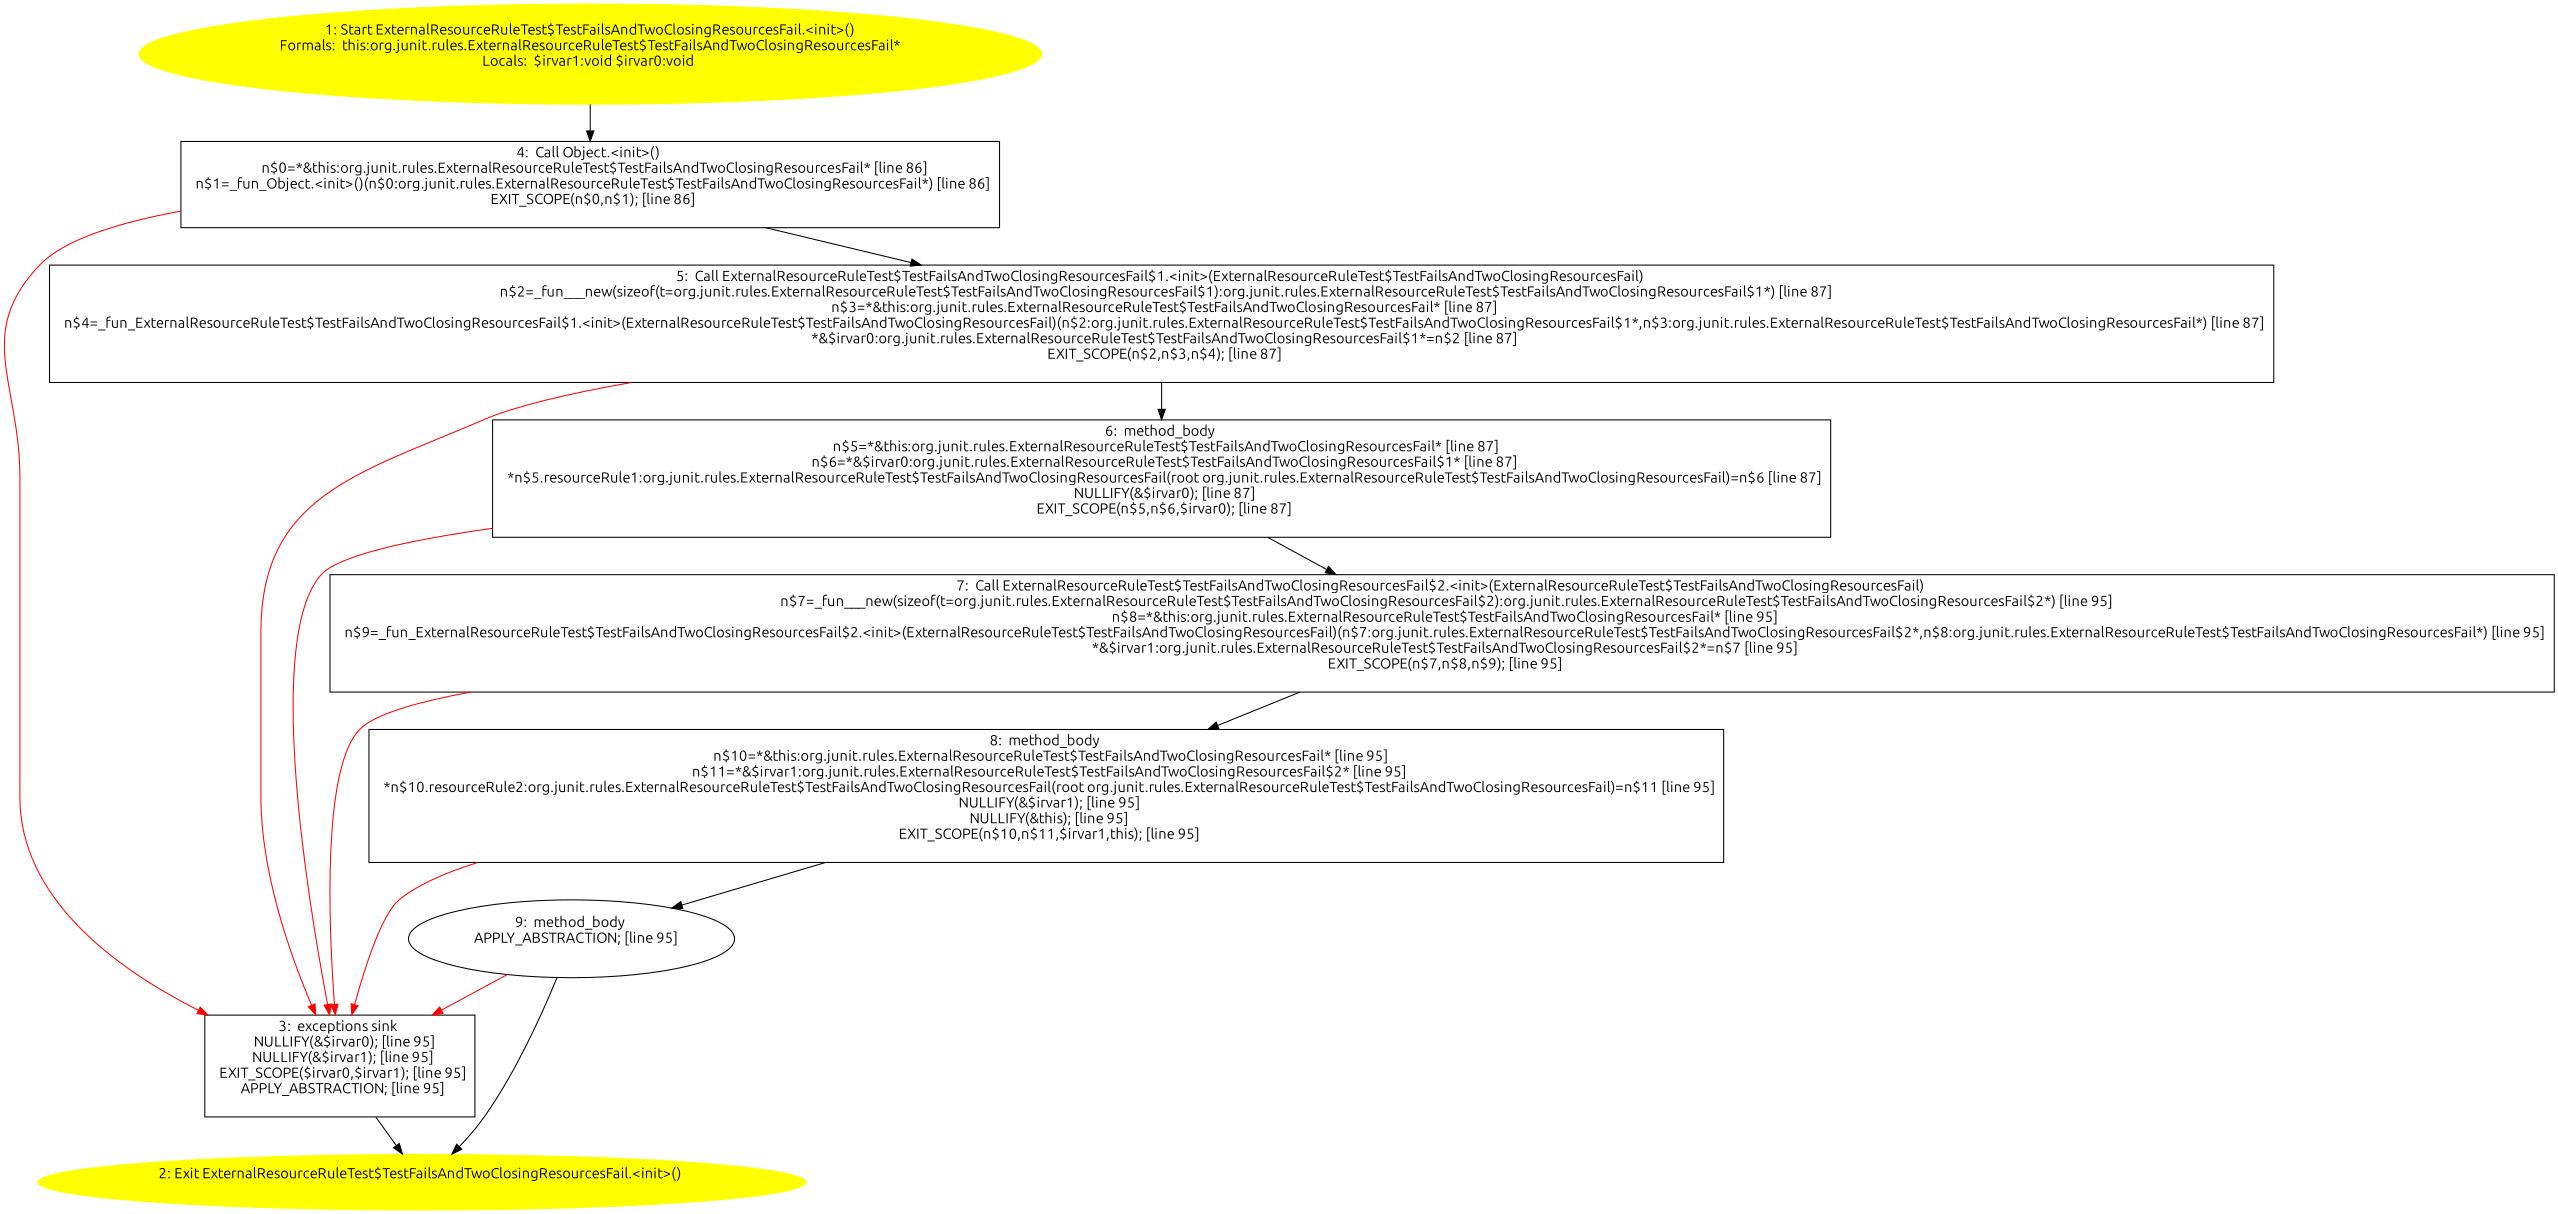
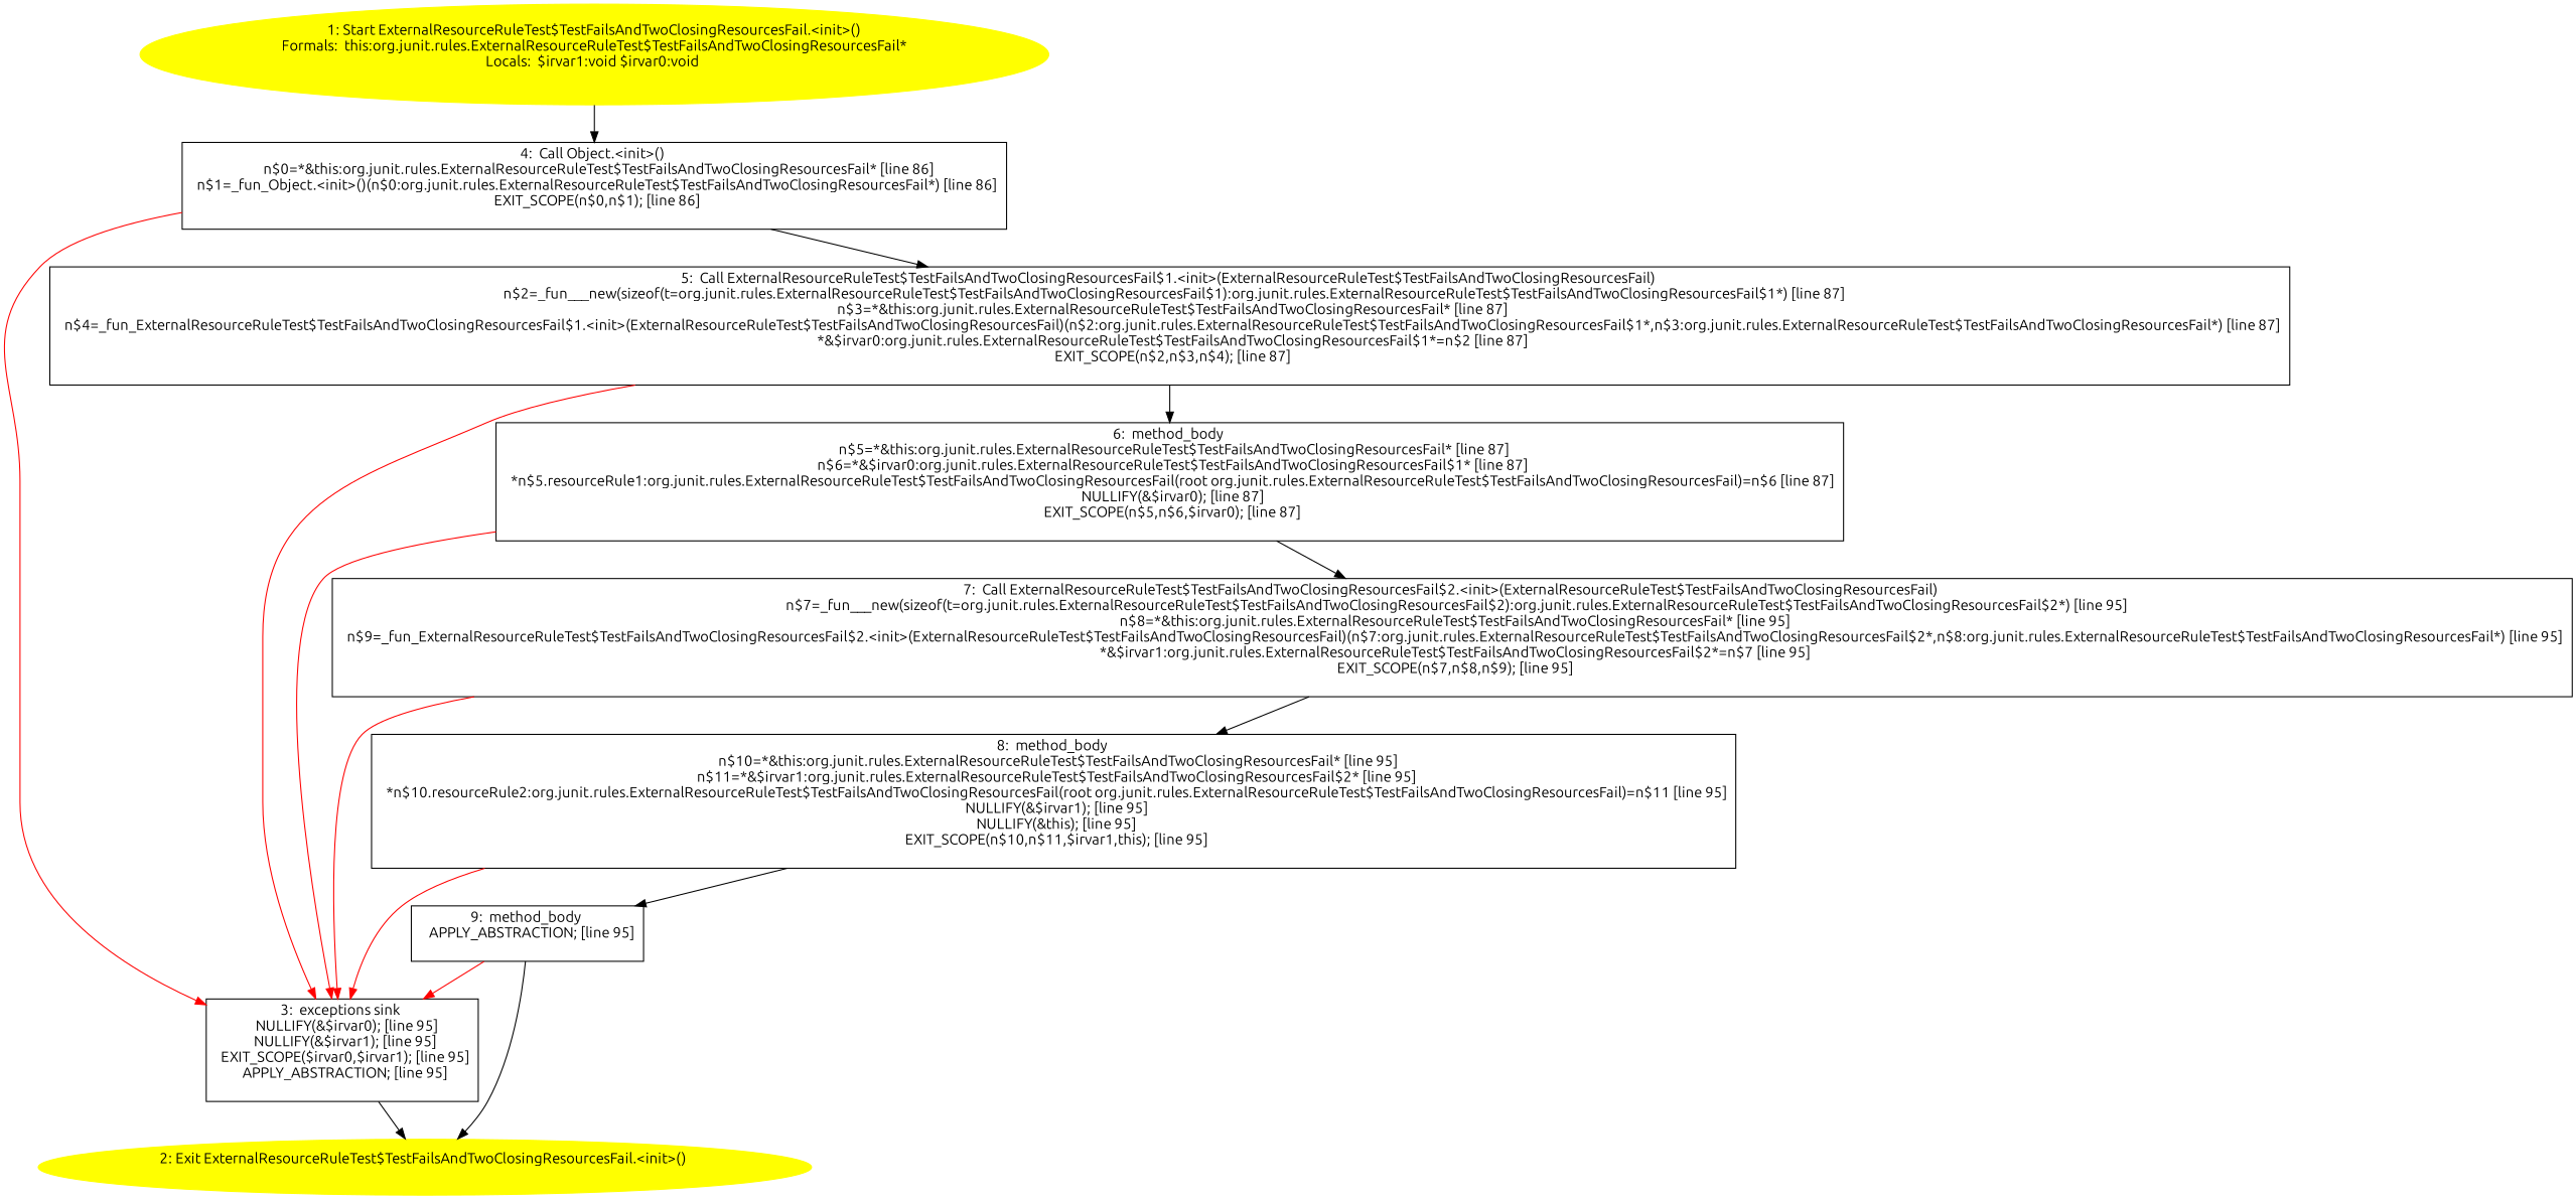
  digraph {
    fontname=Ubuntu
    node [fontname=Ubuntu shape=box]
    edge [fontname=Ubuntu]
    n1 [color=yellow label="1: Start ExternalResourceRuleTest$TestFailsAndTwoClosingResourcesFail.<init>()\nFormals:  this:org.junit.rules.ExternalResourceRuleTest$TestFailsAndTwoClosingResourcesFail*\nLocals:  $irvar1:void $irvar0:void \n  " style=filled shape=""]
    n2 [label="4:  Call Object.<init>() \n   n$0=*&this:org.junit.rules.ExternalResourceRuleTest$TestFailsAndTwoClosingResourcesFail* [line 86]\n  n$1=_fun_Object.<init>()(n$0:org.junit.rules.ExternalResourceRuleTest$TestFailsAndTwoClosingResourcesFail*) [line 86]\n  EXIT_SCOPE(n$0,n$1); [line 86]\n "]
    n3 [label="3:  exceptions sink \n   NULLIFY(&$irvar0); [line 95]\n  NULLIFY(&$irvar1); [line 95]\n  EXIT_SCOPE($irvar0,$irvar1); [line 95]\n  APPLY_ABSTRACTION; [line 95]\n "]
    n4 [label="5:  Call ExternalResourceRuleTest$TestFailsAndTwoClosingResourcesFail$1.<init>(ExternalResourceRuleTest$TestFailsAndTwoClosingResourcesFail) \n   n$2=_fun___new(sizeof(t=org.junit.rules.ExternalResourceRuleTest$TestFailsAndTwoClosingResourcesFail$1):org.junit.rules.ExternalResourceRuleTest$TestFailsAndTwoClosingResourcesFail$1*) [line 87]\n  n$3=*&this:org.junit.rules.ExternalResourceRuleTest$TestFailsAndTwoClosingResourcesFail* [line 87]\n  n$4=_fun_ExternalResourceRuleTest$TestFailsAndTwoClosingResourcesFail$1.<init>(ExternalResourceRuleTest$TestFailsAndTwoClosingResourcesFail)(n$2:org.junit.rules.ExternalResourceRuleTest$TestFailsAndTwoClosingResourcesFail$1*,n$3:org.junit.rules.ExternalResourceRuleTest$TestFailsAndTwoClosingResourcesFail*) [line 87]\n  *&$irvar0:org.junit.rules.ExternalResourceRuleTest$TestFailsAndTwoClosingResourcesFail$1*=n$2 [line 87]\n  EXIT_SCOPE(n$2,n$3,n$4); [line 87]\n "]
    n5 [color=yellow label="2: Exit ExternalResourceRuleTest$TestFailsAndTwoClosingResourcesFail.<init>() \n  " style=filled shape=""]
    n6 [label="6:  method_body \n   n$5=*&this:org.junit.rules.ExternalResourceRuleTest$TestFailsAndTwoClosingResourcesFail* [line 87]\n  n$6=*&$irvar0:org.junit.rules.ExternalResourceRuleTest$TestFailsAndTwoClosingResourcesFail$1* [line 87]\n  *n$5.resourceRule1:org.junit.rules.ExternalResourceRuleTest$TestFailsAndTwoClosingResourcesFail(root org.junit.rules.ExternalResourceRuleTest$TestFailsAndTwoClosingResourcesFail)=n$6 [line 87]\n  NULLIFY(&$irvar0); [line 87]\n  EXIT_SCOPE(n$5,n$6,$irvar0); [line 87]\n "]
    n7 [label="7:  Call ExternalResourceRuleTest$TestFailsAndTwoClosingResourcesFail$2.<init>(ExternalResourceRuleTest$TestFailsAndTwoClosingResourcesFail) \n   n$7=_fun___new(sizeof(t=org.junit.rules.ExternalResourceRuleTest$TestFailsAndTwoClosingResourcesFail$2):org.junit.rules.ExternalResourceRuleTest$TestFailsAndTwoClosingResourcesFail$2*) [line 95]\n  n$8=*&this:org.junit.rules.ExternalResourceRuleTest$TestFailsAndTwoClosingResourcesFail* [line 95]\n  n$9=_fun_ExternalResourceRuleTest$TestFailsAndTwoClosingResourcesFail$2.<init>(ExternalResourceRuleTest$TestFailsAndTwoClosingResourcesFail)(n$7:org.junit.rules.ExternalResourceRuleTest$TestFailsAndTwoClosingResourcesFail$2*,n$8:org.junit.rules.ExternalResourceRuleTest$TestFailsAndTwoClosingResourcesFail*) [line 95]\n  *&$irvar1:org.junit.rules.ExternalResourceRuleTest$TestFailsAndTwoClosingResourcesFail$2*=n$7 [line 95]\n  EXIT_SCOPE(n$7,n$8,n$9); [line 95]\n "]
    n8 [label="8:  method_body \n   n$10=*&this:org.junit.rules.ExternalResourceRuleTest$TestFailsAndTwoClosingResourcesFail* [line 95]\n  n$11=*&$irvar1:org.junit.rules.ExternalResourceRuleTest$TestFailsAndTwoClosingResourcesFail$2* [line 95]\n  *n$10.resourceRule2:org.junit.rules.ExternalResourceRuleTest$TestFailsAndTwoClosingResourcesFail(root org.junit.rules.ExternalResourceRuleTest$TestFailsAndTwoClosingResourcesFail)=n$11 [line 95]\n  NULLIFY(&$irvar1); [line 95]\n  NULLIFY(&this); [line 95]\n  EXIT_SCOPE(n$10,n$11,$irvar1,this); [line 95]\n "]
-   n9 [label="9:  method_body \n   APPLY_ABSTRACTION; [line 95]\n " shape=ellipse]
+   n9 [label="9:  method_body \n   APPLY_ABSTRACTION; [line 95]\n "]
    n1 -> n2
    n2 -> n3 [color=red]
    n2 -> n4
    n3 -> n5
    n4 -> n3 [color=red]
    n4 -> n6
    n6 -> n3 [color=red]
    n6 -> n7
    n7 -> n3 [color=red]
    n7 -> n8
    n8 -> n3 [color=red]
    n8 -> n9
    n9 -> n3 [color=red]
    n9 -> n5
  }
